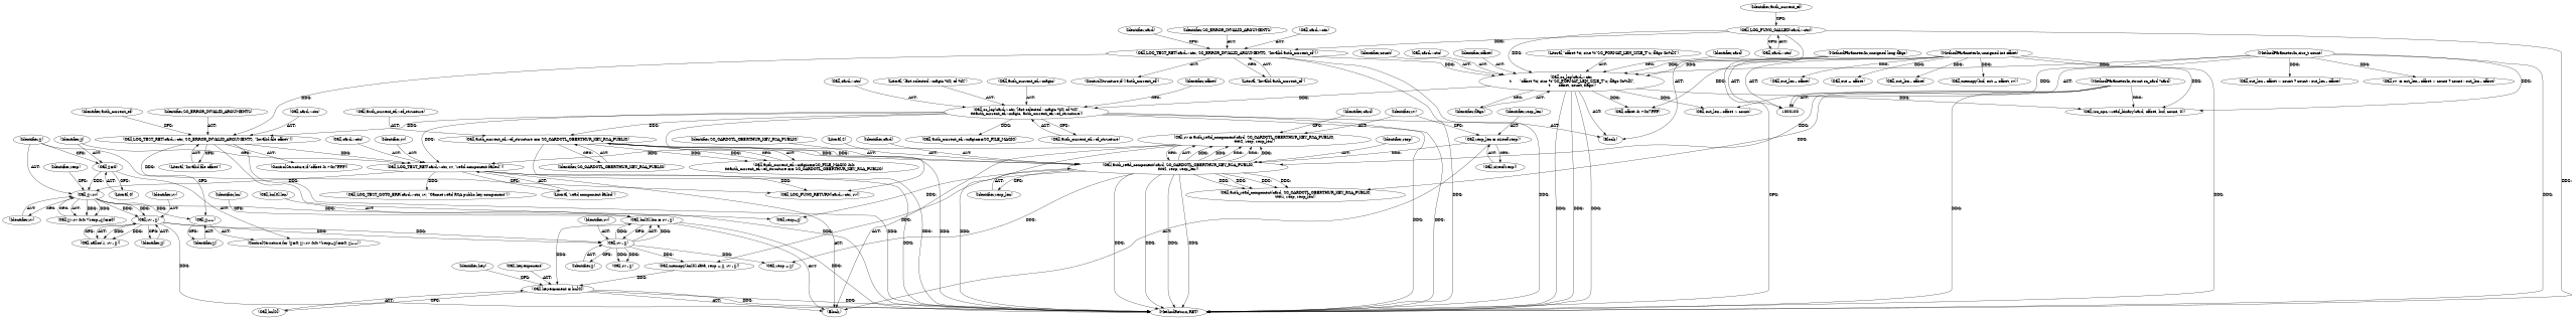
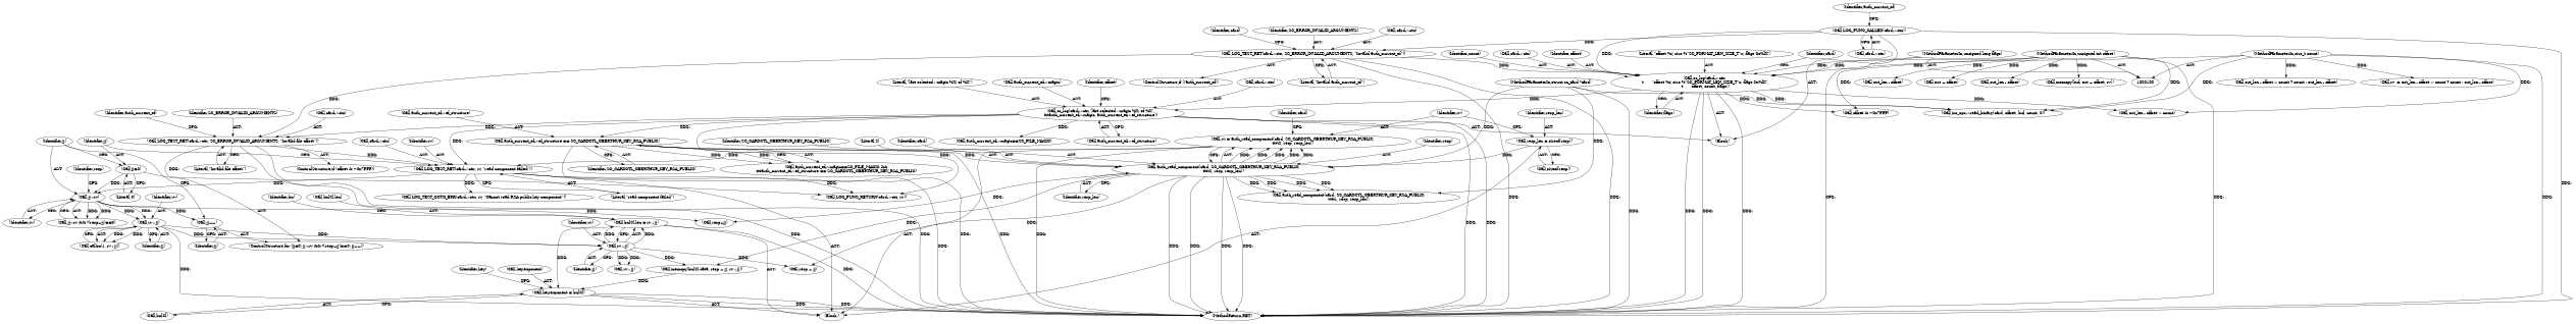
  digraph {
    n1 [label="(Call,bn[0].len = rv - jj)"]
    n2 [label="(Call,rv - jj)"]
    n3 [label="(Call,key.exponent = bn[0])"]
    n4 [label="(MethodReturn,RET)"]
    n5 [label="(Block,)"]
    n6 [label="(Call,memcpy(bn[0].data, resp + jj, rv - jj))"]
    n7 [label="(Call,resp + jj)"]
    n8 [label="(Call,rv - jj)"]
    n9 [label="(Identifier,jj)"]
    n10 [label="(Call,bn[0])"]
    n11 [label="(Call,rv - jj)"]
    n12 [label="(Identifier,jj)"]
    n13 [label="(Call,calloc(1, rv - jj))"]
    n14 [label="(Call,jj<rv)"]
    n15 [label="(Call,jj++)"]
    n16 [label="(Identifier,rv)"]
    n17 [label="(Call,jj<rv && *(resp+jj)==0)"]
    n18 [label="(Call,resp+jj)"]
    n19 [label="(ControlStructure,for (jj=0; jj<rv && *(resp+jj)==0; jj++))"]
    n20 [label="(Identifier,jj)"]
    n21 [label="(Call,jj=0)"]
    n22 [label="(Literal,0)"]
    n23 [label="(Call,LOG_TEST_RET(card->ctx, rv, \"read component failed\"))"]
    n24 [label="(Call,LOG_FUNC_RETURN(card->ctx, rv))"]
    n25 [label="(Call,LOG_TEST_GOTO_ERR(card->ctx, rv, \"Cannot read RSA public key component\"))"]
    n26 [label="(Literal,\"read component failed\")"]
    n27 [label="(Call,LOG_TEST_RET(card->ctx, SC_ERROR_INVALID_ARGUMENTS, \"Invalid file offset\"))"]
    n28 [label="(ControlStructure,if (offset & ~0x7FFF))"]
    n29 [label="(Literal,\"Invalid file offset\")"]
    n30 [label="(Call,sc_log(card->ctx,\"last selected : magic %X; ef %X\",\n\t\t\tauth_current_ef->magic, auth_current_ef->ef_structure))"]
    n31 [label="(Call,auth_current_ef->ef_structure == SC_CARDCTL_OBERTHUR_KEY_RSA_PUBLIC)"]
    n32 [label="(Block,)"]
    n33 [label="(Call,auth_current_ef->magic==SC_FILE_MAGIC)"]
    n34 [label="(Call,auth_current_ef->ef_structure)"]
    n35 [label="(Call,auth_read_component(card, SC_CARDCTL_OBERTHUR_KEY_RSA_PUBLIC,\n\t\t\t\t2, resp, resp_len))"]
    n36 [label="(Identifier,SC_CARDCTL_OBERTHUR_KEY_RSA_PUBLIC)"]
    n37 [label="(Call,auth_current_ef->magic==SC_FILE_MAGIC &&\n\t\t\tauth_current_ef->ef_structure == SC_CARDCTL_OBERTHUR_KEY_RSA_PUBLIC)"]
    n38 [label="(Call,sc_log(card->ctx,\n \t       \"offset %i; size %\"SC_FORMAT_LEN_SIZE_T\"u; flags 0x%lX\",\n \t       offset, count, flags))"]
    n39 [label="(Call,iso_ops->read_binary(card, offset, buf, count, 0))"]
    n40 [label="(Call,offset & ~0x7FFF)"]
    n41 [label="(Call,out_len - offset > count)"]
    n42 [label="(Identifier,flags)"]
    n43 [label="(Call,LOG_TEST_RET(card->ctx, SC_ERROR_INVALID_ARGUMENTS, \"Invalid auth_current_ef\"))"]
    n44 [label="(Literal,\"Invalid auth_current_ef\")"]
    n45 [label="(ControlStructure,if (!auth_current_ef))"]
    n46 [label="(Call,LOG_FUNC_CALLED(card->ctx))"]
    n47 [label="(Call,card->ctx)"]
    n48 [label="(MethodParameterIn,unsigned int offset)"]
    n49 [label="(Call,out_len - offset)"]
    n50 [label="(Call,out + offset)"]
    n51 [label="(Call,out_len - offset)"]
    n52 [label="(Call,memcpy(buf, out + offset, rv))"]
    1000100
    n54 [label="(MethodParameterIn,size_t count)"]
    n55 [label="(Call,out_len - offset > count ? count : out_len - offset)"]
    n56 [label="(Call,rv  = out_len - offset > count ? count : out_len - offset)"]
    n57 [label="(MethodParameterIn,unsigned long flags)"]
    n58 [label="(Call,rv = auth_read_component(card, SC_CARDCTL_OBERTHUR_KEY_RSA_PUBLIC,\n\t\t\t\t2, resp, resp_len))"]
    n59 [label="(Call,auth_read_component(card, SC_CARDCTL_OBERTHUR_KEY_RSA_PUBLIC,\n\t\t\t\t1, resp, resp_len))"]
    n60 [label="(Identifier,resp_len)"]
    n61 [label="(MethodParameterIn,struct sc_card *card)"]
    n62 [label="(Call,resp_len = sizeof(resp))"]
    n63 [label="(Call,sizeof(resp))"]
    n64 [label="(Identifier,rv)"]
    n65 [label="(Identifier,SC_ERROR_INVALID_ARGUMENTS)"]
    n66 [label="(Call,card->ctx)"]
    n67 [label="(Literal,\"last selected : magic %X; ef %X\")"]
    n68 [label="(Call,bn[0].len)"]
    n69 [label="(Identifier,auth_current_ef)"]
    n70 [label="(Identifier,resp)"]
    n71 [label="(Identifier,SC_CARDCTL_OBERTHUR_KEY_RSA_PUBLIC)"]
    n72 [label="(Identifier,card)"]
    n73 [label="(Call,card->ctx)"]
    n74 [label="(Identifier,offset)"]
    n75 [label="(Literal,2)"]
    n76 [label="(Call,card->ctx)"]
    n77 [label="(Literal,\"offset %i; size %\"SC_FORMAT_LEN_SIZE_T\"u; flags 0x%lX\")"]
    n78 [label="(Call,auth_current_ef->ef_structure)"]
    n79 [label="(Identifier,card)"]
    n80 [label="(Identifier,rv)"]
    n81 [label="(Identifier,key)"]
    n82 [label="(Call,card->ctx)"]
    n83 [label="(Identifier,jj)"]
    n84 [label="(Identifier,rv)"]
    n85 [label="(Identifier,rv)"]
    n86 [label="(Identifier,resp)"]
    n87 [label="(Identifier,card)"]
    n88 [label="(Call,key.exponent)"]
    n89 [label="(Identifier,count)"]
    n90 [label="(Identifier,auth_current_ef)"]
    n91 [label="(Call,auth_current_ef->magic)"]
    n92 [label="(Identifier,offset)"]
    n93 [label="(Identifier,resp_len)"]
    n94 [label="(Identifier,bn)"]
    n95 [label="(Call,card->ctx)"]
    n96 [label="(Identifier,card)"]
    n97 [label="(Identifier,jj)"]
    n98 [label="(Identifier,SC_ERROR_INVALID_ARGUMENTS)"]
    n1 -> n2 [label="CFG: "]
    n1 -> n3 [label="DDG: "]
    n1 -> n4 [label="DDG: "]
    n1 -> n5 [label="AST: "]
    n2 -> n1 [label="AST: "]
    n2 -> n1 [label="DDG: "]
    n2 -> n1 [label="DDG: "]
    n2 -> n6 [label="DDG: "]
    n2 -> n7 [label="DDG: "]
    n2 -> n8 [label="DDG: "]
    n2 -> n8 [label="DDG: "]
    n2 -> n9 [label="CFG: "]
    n3 -> n4 [label="DDG: "]
    n3 -> n4 [label="DDG: "]
    n3 -> n5 [label="AST: "]
    n3 -> n10 [label="CFG: "]
    n6 -> n3 [label="DDG: "]
    n9 -> n2 [label="AST: "]
    n10 -> n3 [label="AST: "]
    n11 -> n2 [label="DDG: "]
    n11 -> n2 [label="DDG: "]
    n11 -> n4 [label="DDG: "]
    n11 -> n12 [label="CFG: "]
    n11 -> n13 [label="AST: "]
    n11 -> n13 [label="DDG: "]
    n11 -> n13 [label="DDG: "]
    n12 -> n11 [label="AST: "]
    n13 -> n11 [label="CFG: "]
    n14 -> n11 [label="DDG: "]
    n14 -> n11 [label="DDG: "]
    n14 -> n15 [label="DDG: "]
    n14 -> n16 [label="CFG: "]
    n14 -> n17 [label="AST: "]
    n14 -> n17 [label="DDG: "]
    n14 -> n17 [label="DDG: "]
    n14 -> n18 [label="DDG: "]
    n15 -> n19 [label="AST: "]
    n15 -> n20 [label="CFG: "]
    n16 -> n14 [label="AST: "]
    n17 -> n14 [label="CFG: "]
    n20 -> n15 [label="AST: "]
    n21 -> n14 [label="DDG: "]
    n21 -> n19 [label="AST: "]
    n21 -> n22 [label="CFG: "]
    n22 -> n21 [label="AST: "]
    n23 -> n4 [label="DDG: "]
    n23 -> n5 [label="AST: "]
    n23 -> n14 [label="DDG: "]
    n23 -> n24 [label="DDG: "]
    n23 -> n25 [label="DDG: "]
    n23 -> n26 [label="CFG: "]
    n26 -> n23 [label="AST: "]
    n27 -> n4 [label="DDG: "]
    n27 -> n4 [label="DDG: "]
    n27 -> n23 [label="DDG: "]
    n27 -> n24 [label="DDG: "]
    n27 -> n28 [label="AST: "]
    n27 -> n29 [label="CFG: "]
    n29 -> n27 [label="AST: "]
    n30 -> n4 [label="DDG: "]
    n30 -> n4 [label="DDG: "]
    n30 -> n23 [label="DDG: "]
    n30 -> n24 [label="DDG: "]
    n30 -> n27 [label="DDG: "]
    n30 -> n31 [label="DDG: "]
    n30 -> n32 [label="AST: "]
    n30 -> n33 [label="DDG: "]
    n30 -> n34 [label="CFG: "]
    n31 -> n4 [label="DDG: "]
    n31 -> n4 [label="DDG: "]
    n31 -> n35 [label="DDG: "]
    n31 -> n36 [label="CFG: "]
    n31 -> n37 [label="AST: "]
    n31 -> n37 [label="DDG: "]
    n31 -> n37 [label="DDG: "]
    n34 -> n30 [label="AST: "]
    n35 -> n4 [label="DDG: "]
    n35 -> n4 [label="DDG: "]
    n35 -> n4 [label="DDG: "]
    n35 -> n4 [label="DDG: "]
    n35 -> n6 [label="DDG: "]
    n35 -> n7 [label="DDG: "]
    n35 -> n18 [label="DDG: "]
    n35 -> n58 [label="AST: "]
    n35 -> n58 [label="DDG: "]
    n35 -> n58 [label="DDG: "]
    n35 -> n58 [label="DDG: "]
    n35 -> n58 [label="DDG: "]
    n35 -> n58 [label="DDG: "]
    n35 -> n59 [label="DDG: "]
    n35 -> n59 [label="DDG: "]
    n35 -> n59 [label="DDG: "]
    n35 -> n59 [label="DDG: "]
    n35 -> n60 [label="CFG: "]
    n36 -> n31 [label="AST: "]
    n37 -> n31 [label="CFG: "]
    n38 -> n4 [label="DDG: "]
    n38 -> n4 [label="DDG: "]
    n38 -> n4 [label="DDG: "]
    n38 -> n30 [label="DDG: "]
    n38 -> n32 [label="AST: "]
    n38 -> n39 [label="DDG: "]
    n38 -> n40 [label="DDG: "]
    n38 -> n41 [label="DDG: "]
    n38 -> n42 [label="CFG: "]
    n42 -> n38 [label="AST: "]
    n43 -> n4 [label="DDG: "]
    n43 -> n4 [label="DDG: "]
    n43 -> n27 [label="DDG: "]
    n43 -> n38 [label="DDG: "]
    n43 -> n44 [label="CFG: "]
    n43 -> n45 [label="AST: "]
    n44 -> n43 [label="AST: "]
    n46 -> n4 [label="DDG: "]
    n46 -> n32 [label="AST: "]
    n46 -> n38 [label="DDG: "]
    n46 -> n43 [label="DDG: "]
    n46 -> n47 [label="CFG: "]
    n47 -> n46 [label="AST: "]
    n48 -> n4 [label="DDG: "]
    n48 -> n38 [label="DDG: "]
    n48 -> n39 [label="DDG: "]
    n48 -> n40 [label="DDG: "]
    n48 -> n49 [label="DDG: "]
    n48 -> n50 [label="DDG: "]
    n48 -> n51 [label="DDG: "]
    n48 -> n52 [label="DDG: "]
    n48 -> 1000100 [label="AST: "]
    n54 -> n4 [label="DDG: "]
    n54 -> n38 [label="DDG: "]
    n54 -> n39 [label="DDG: "]
    n54 -> n41 [label="DDG: "]
    n54 -> 1000100 [label="AST: "]
    n54 -> n55 [label="DDG: "]
    n54 -> n56 [label="DDG: "]
    n57 -> n4 [label="CFG: "]
    n57 -> n38 [label="DDG: "]
    n57 -> 1000100 [label="AST: "]
    n58 -> n4 [label="DDG: "]
    n58 -> n5 [label="AST: "]
    n58 -> n23 [label="DDG: "]
    n58 -> n35 [label="CFG: "]
    n60 -> n35 [label="AST: "]
    n61 -> n4 [label="DDG: "]
    n61 -> n35 [label="DDG: "]
    n61 -> n39 [label="DDG: "]
-   n61 -> 1000100 [label="AST: "]
    n61 -> n59 [label="DDG: "]
    n62 -> n5 [label="AST: "]
    n62 -> n35 [label="DDG: "]
    n62 -> n63 [label="CFG: "]
    n63 -> n62 [label="AST: "]
    n64 -> n11 [label="AST: "]
    n65 -> n27 [label="AST: "]
    n66 -> n30 [label="AST: "]
    n67 -> n30 [label="AST: "]
    n68 -> n1 [label="AST: "]
    n69 -> n46 [label="CFG: "]
    n70 -> n35 [label="AST: "]
    n71 -> n35 [label="AST: "]
    n72 -> n58 [label="CFG: "]
    n73 -> n38 [label="AST: "]
    n74 -> n38 [label="AST: "]
    n75 -> n35 [label="AST: "]
    n76 -> n27 [label="AST: "]
    n77 -> n38 [label="AST: "]
    n78 -> n31 [label="AST: "]
    n79 -> n35 [label="AST: "]
    n80 -> n2 [label="AST: "]
    n81 -> n3 [label="CFG: "]
    n82 -> n23 [label="AST: "]
    n83 -> n14 [label="AST: "]
    n83 -> n15 [label="CFG: "]
    n83 -> n21 [label="CFG: "]
    n84 -> n23 [label="AST: "]
    n85 -> n58 [label="AST: "]
    n85 -> n62 [label="CFG: "]
    n86 -> n14 [label="CFG: "]
    n87 -> n38 [label="CFG: "]
    n88 -> n3 [label="AST: "]
    n89 -> n38 [label="AST: "]
    n90 -> n27 [label="CFG: "]
    n91 -> n30 [label="AST: "]
    n92 -> n30 [label="CFG: "]
    n93 -> n62 [label="AST: "]
    n94 -> n1 [label="CFG: "]
    n95 -> n43 [label="AST: "]
    n96 -> n43 [label="CFG: "]
    n97 -> n21 [label="AST: "]
    n97 -> n23 [label="CFG: "]
    n98 -> n43 [label="AST: "]
  }
